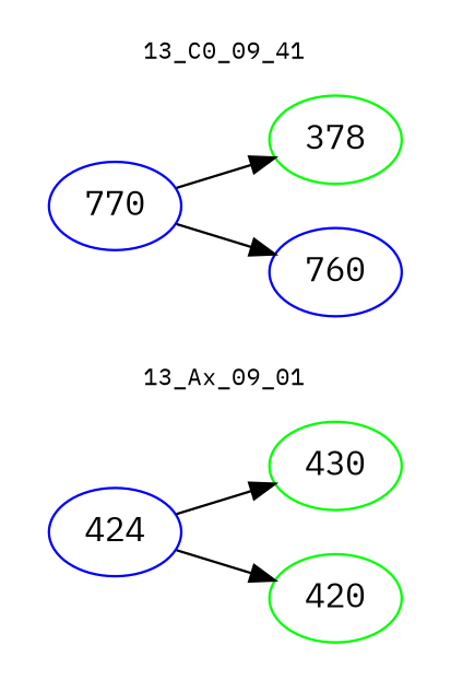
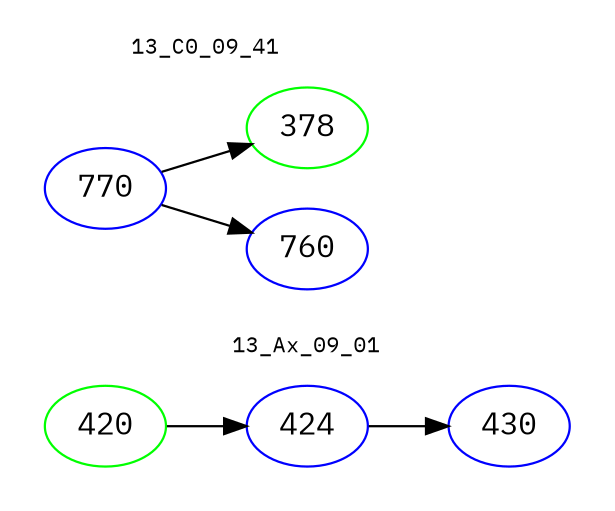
  digraph {
    fontname="IBM Plex Mono"
    rankdir=LR
    node [color=blue fontname="IBM Plex Mono"]
    edge [color=black fontname="IBM Plex Mono"]
    n1 [label=424]
    n2 [color=green label=420]
-   n3 [color=green label=430]
+   n3 [label=430]
    n4 [label=770]
    n5 [label=760]
    n6 [color=green label=378]
    subgraph cluster_1 {
      color=white
      fontsize=10
      label="13_Ax_09_01"
      n1
      n2
      n3
    }
    subgraph cluster_2 {
      color=white
      fontsize=10
      label="13_C0_09_41"
      n4
      n5
      n6
    }
-   n1 -> n2
+   n2 -> n1
    n1 -> n3
    n4 -> n5
    n4 -> n6
  }
